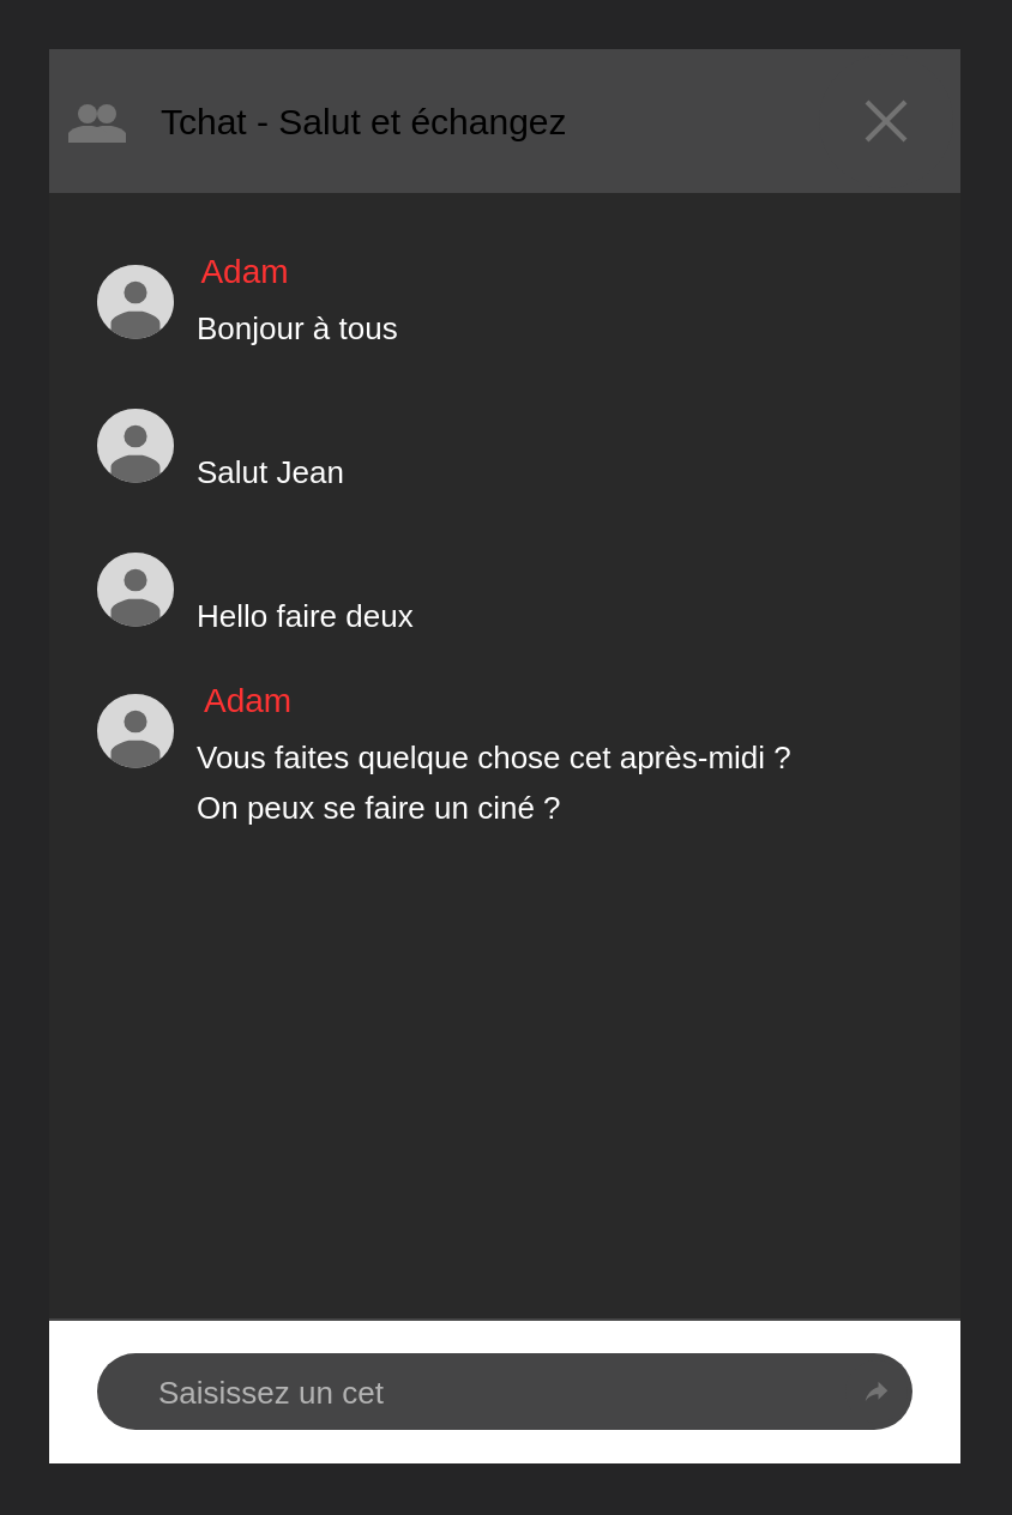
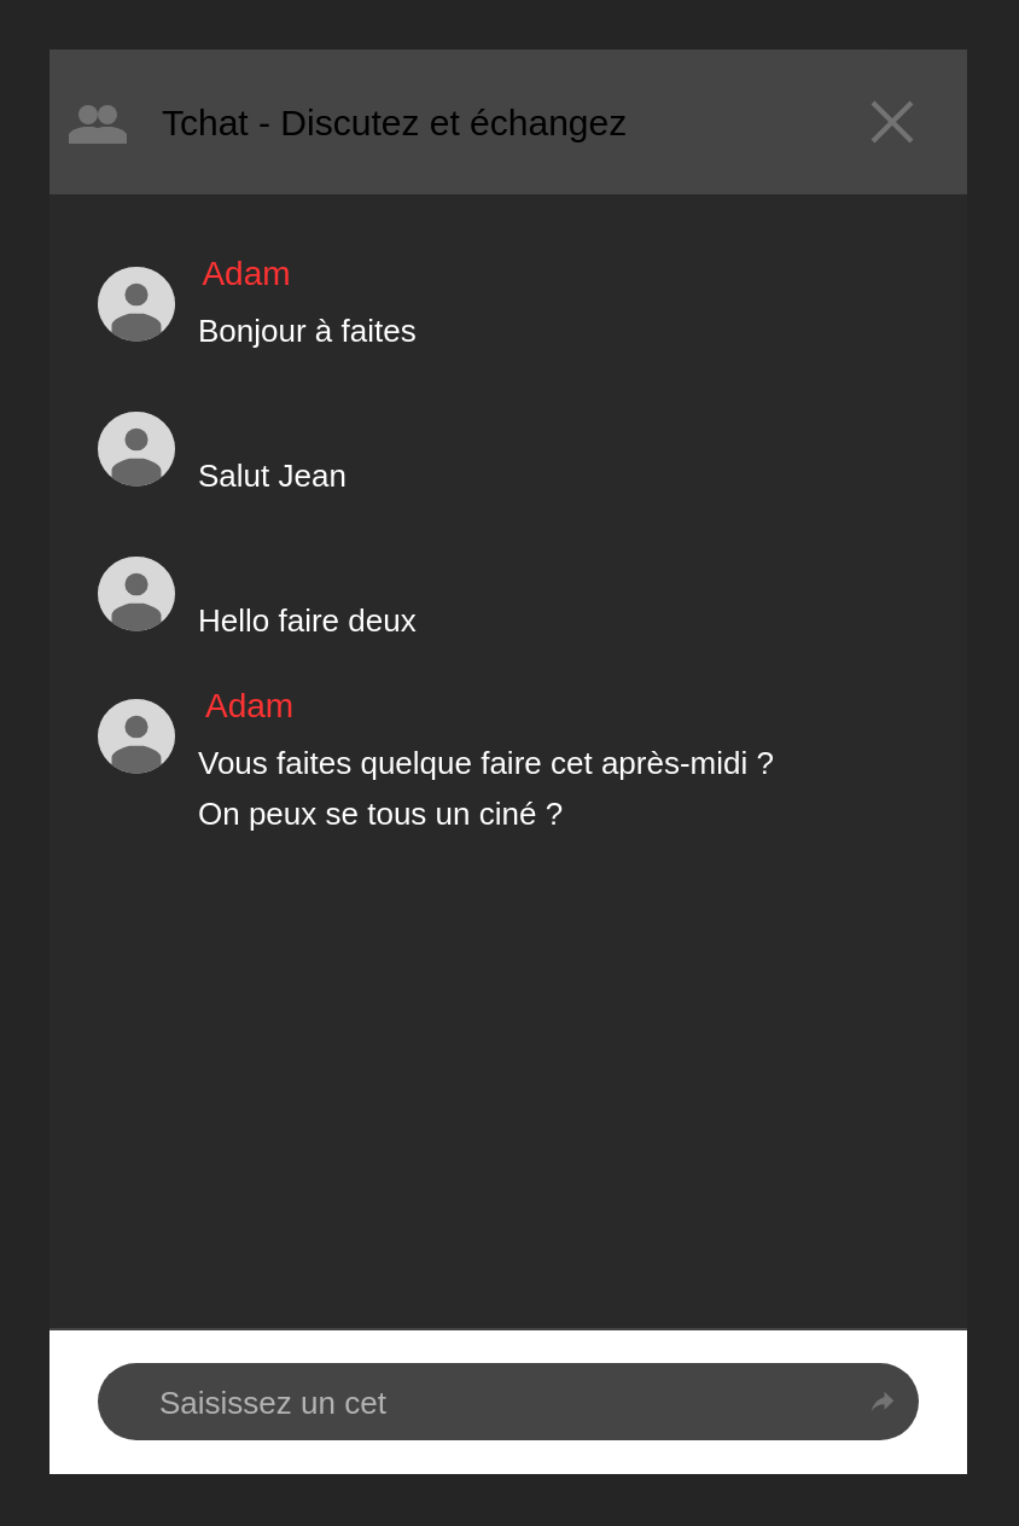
  <mxCell id="0" />
  <mxCell id="1" parent="0" />
  <mxCell id="2" value="" style="rounded=0;whiteSpace=wrap;html=1;fillColor=#292929;strokeColor=none;" parent="1" vertex="1"><mxGeometry x="20" y="20" width="380" height="590" as="geometry" /></mxCell>
  <mxCell id="3" value="" style="rounded=0;whiteSpace=wrap;html=1;fillColor=#454546;strokeColor=none;" parent="1" vertex="1"><mxGeometry x="20" y="20" width="380" height="60" as="geometry" /></mxCell>
- <mxCell id="4" value="Tchat - Salut et échangez" style="text;html=1;strokeColor=none;fillColor=none;align=left;verticalAlign=middle;whiteSpace=wrap;rounded=0;fontSize=15;" parent="1" vertex="1"><mxGeometry x="65" y="40" width="290" height="20" as="geometry" /></mxCell>
+ <mxCell id="4" value="Tchat - Discutez et échangez" style="text;html=1;strokeColor=none;fillColor=none;align=left;verticalAlign=middle;whiteSpace=wrap;rounded=0;fontSize=15;" parent="1" vertex="1"><mxGeometry x="65" y="40" width="290" height="20" as="geometry" /></mxCell>
  <mxCell id="5" value="" style="dashed=0;aspect=fixed;verticalLabelPosition=bottom;verticalAlign=top;align=center;shape=mxgraph.gmdl.users;strokeColor=none;fillColor=#737373;shadow=0;fontSize=20;" parent="1" vertex="1"><mxGeometry x="28" y="43" width="24" height="16" as="geometry" /></mxCell>
- <mxCell id="6" value="Bonjour à tous" style="shape=rect;arcSize=50;strokeColor=none;rounded=1;spacingLeft=0;fontSize=13;align=left;fontColor=#FFFFFF;fillColor=none;" parent="1" vertex="1"><mxGeometry x="80" y="120" width="195" height="32" as="geometry" /></mxCell>
+ <mxCell id="6" value="Bonjour à faites" style="shape=rect;arcSize=50;strokeColor=none;rounded=1;spacingLeft=0;fontSize=13;align=left;fontColor=#FFFFFF;fillColor=none;" parent="1" vertex="1"><mxGeometry x="80" y="120" width="195" height="32" as="geometry" /></mxCell>
  <mxCell id="7" value="" style="dashed=0;shape=mxgraph.gmdl.user;strokeColor=none;fillColor=#666666;" parent="6" vertex="1"><mxGeometry width="32" height="32" relative="1" as="geometry"><mxPoint x="-40" y="-10" as="offset" /></mxGeometry></mxCell>
  <mxCell id="8" value="&lt;font style=&quot;font-size: 14px&quot;&gt;Adam&lt;/font&gt;" style="text;html=1;strokeColor=none;fillColor=none;align=center;verticalAlign=middle;whiteSpace=wrap;rounded=0;fontSize=20;fontColor=#FF3333;" parent="6" vertex="1"><mxGeometry x="2" y="-20" width="40" height="20" as="geometry" /></mxCell>
  <mxCell id="9" value="Hello faire deux" style="shape=rect;arcSize=50;strokeColor=none;rounded=1;spacingLeft=0;fontSize=13;align=left;fontColor=#FFFFFF;fillColor=none;" parent="1" vertex="1"><mxGeometry x="80" y="240" width="215" height="32" as="geometry" /></mxCell>
  <mxCell id="10" value="" style="dashed=0;shape=mxgraph.gmdl.user;strokeColor=none;fillColor=#666666;" parent="9" vertex="1"><mxGeometry width="32" height="32" relative="1" as="geometry"><mxPoint x="-40" y="-10" as="offset" /></mxGeometry></mxCell>
  <mxCell id="11" value="Salut Jean" style="shape=rect;arcSize=50;strokeColor=none;rounded=1;spacingLeft=0;fontSize=13;align=left;fontColor=#FFFFFF;fillColor=none;" parent="1" vertex="1"><mxGeometry x="80" y="180" width="195" height="32" as="geometry" /></mxCell>
  <mxCell id="12" value="" style="dashed=0;shape=mxgraph.gmdl.user;strokeColor=none;fillColor=#666666;" parent="11" vertex="1"><mxGeometry width="32" height="32" relative="1" as="geometry"><mxPoint x="-40" y="-10" as="offset" /></mxGeometry></mxCell>
- <mxCell id="13" value="Vous faites quelque chose cet après-midi ?" style="shape=rect;arcSize=50;strokeColor=none;rounded=1;spacingLeft=0;fontSize=13;align=left;fontColor=#FFFFFF;fillColor=none;" parent="1" vertex="1"><mxGeometry x="80" y="299" width="260" height="32" as="geometry" /></mxCell>
+ <mxCell id="13" value="Vous faites quelque faire cet après-midi ?" style="shape=rect;arcSize=50;strokeColor=none;rounded=1;spacingLeft=0;fontSize=13;align=left;fontColor=#FFFFFF;fillColor=none;" parent="1" vertex="1"><mxGeometry x="80" y="299" width="260" height="32" as="geometry" /></mxCell>
  <mxCell id="14" value="" style="dashed=0;shape=mxgraph.gmdl.user;strokeColor=none;fillColor=#666666;" parent="13" vertex="1"><mxGeometry width="32" height="32" relative="1" as="geometry"><mxPoint x="-40" y="-10" as="offset" /></mxGeometry></mxCell>
  <mxCell id="15" value="&lt;font style=&quot;font-size: 14px&quot;&gt;Adam&lt;/font&gt;" style="text;html=1;strokeColor=none;fillColor=none;align=left;verticalAlign=middle;whiteSpace=wrap;rounded=0;fontSize=20;fontColor=#FF3333;" parent="13" vertex="1"><mxGeometry x="2.667" y="-20" width="53.333" height="20" as="geometry" /></mxCell>
- <mxCell id="16" value="On peux se faire un ciné ?" style="shape=rect;arcSize=50;strokeColor=none;rounded=1;spacingLeft=0;fontSize=13;align=left;fontColor=#FFFFFF;fillColor=none;" parent="1" vertex="1"><mxGeometry x="80" y="320" width="260" height="32" as="geometry" /></mxCell>
+ <mxCell id="16" value="On peux se tous un ciné ?" style="shape=rect;arcSize=50;strokeColor=none;rounded=1;spacingLeft=0;fontSize=13;align=left;fontColor=#FFFFFF;fillColor=none;" parent="1" vertex="1"><mxGeometry x="80" y="320" width="260" height="32" as="geometry" /></mxCell>
  <mxCell id="17" value="" style="rounded=0;whiteSpace=wrap;html=1;strokeColor=none;" parent="1" vertex="1"><mxGeometry x="20" y="550" width="380" height="60" as="geometry" /></mxCell>
  <mxCell id="18" value="Saisissez un cet" style="shape=rect;arcSize=50;strokeColor=none;rounded=1;spacingLeft=24;fontSize=13;align=left;shadow=0;sketch=0;fillColor=#454546;fontColor=#B3B3B3;" parent="1" vertex="1"><mxGeometry x="40" y="564" width="340" height="32" as="geometry" /></mxCell>
  <mxCell id="19" value="" style="shape=ellipse;dashed=0;strokeColor=none;shadow=0;fontSize=13;align=center;verticalAlign=top;labelPosition=center;verticalLabelPosition=bottom;html=1;aspect=fixed;sketch=0;fillColor=#454546;gradientColor=none;" parent="1" vertex="1"><mxGeometry x="341" y="22" width="56" height="56" as="geometry" /></mxCell>
  <mxCell id="20" value="" style="dashed=0;html=1;shape=mxgraph.gmdl.x;strokeColor=#737373;strokeWidth=2;shadow=0;" parent="19" vertex="1"><mxGeometry x="20" y="20" width="16" height="16" as="geometry" /></mxCell>
  <mxCell id="21" value="" style="shape=ellipse;dashed=0;strokeColor=none;shadow=0;fontSize=13;align=center;verticalAlign=top;labelPosition=center;verticalLabelPosition=bottom;html=1;aspect=fixed;sketch=0;fillColor=#454546;gradientColor=none;" parent="1" vertex="1"><mxGeometry x="352" y="567" width="26" height="26" as="geometry" /></mxCell>
  <mxCell id="22" value="" style="dashed=0;html=1;shape=mxgraph.gmdl.reply;strokeColor=none;fillColor=#737373;shadow=0;" parent="21" vertex="1"><mxGeometry x="8.357" y="8.821" width="9.286" height="8.357" as="geometry" /></mxCell>
  <mxCell id="23" value="" style="endArrow=none;html=1;fontSize=16;fontColor=#B3B3B3;exitX=0;exitY=0;exitDx=0;exitDy=0;entryX=1;entryY=0;entryDx=0;entryDy=0;strokeColor=#454546;" parent="1" source="17" target="17" edge="1"><mxGeometry width="50" height="50" relative="1" as="geometry"><mxPoint x="20" y="560" as="sourcePoint" /><mxPoint x="70" y="510" as="targetPoint" /></mxGeometry></mxCell>
